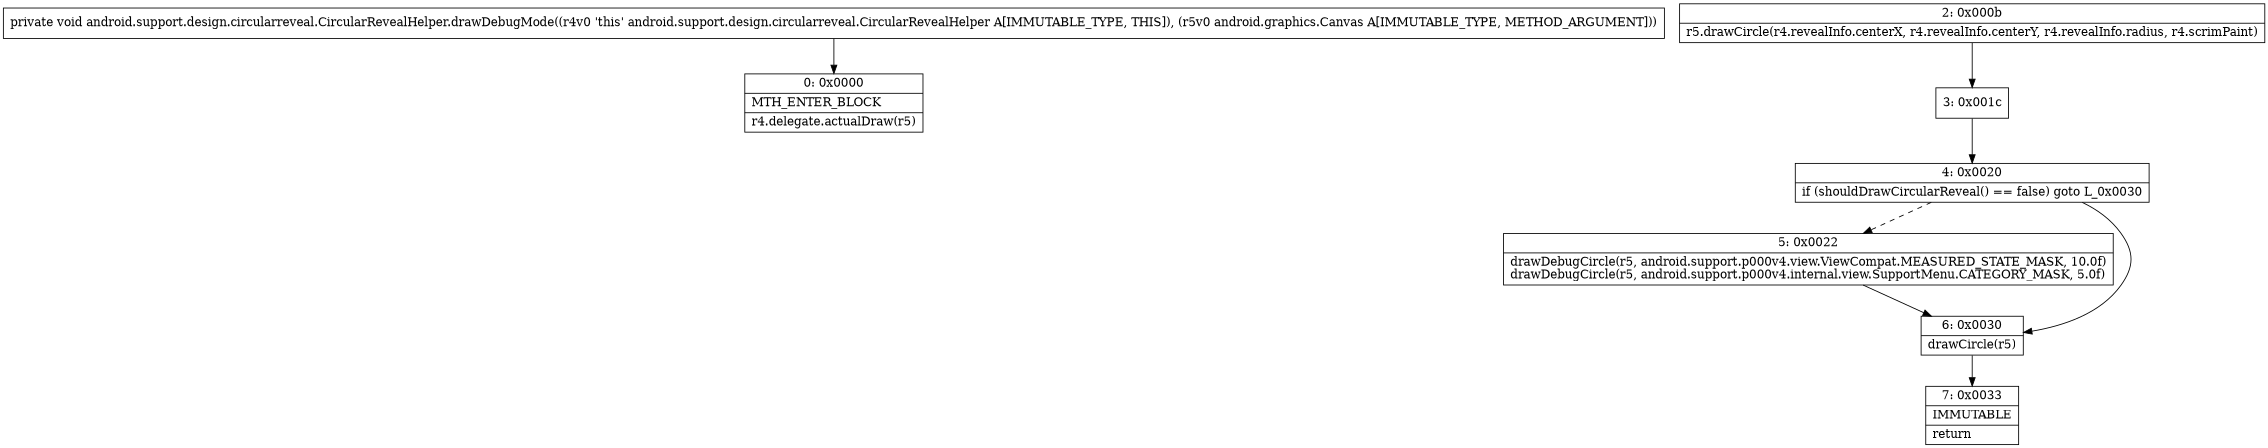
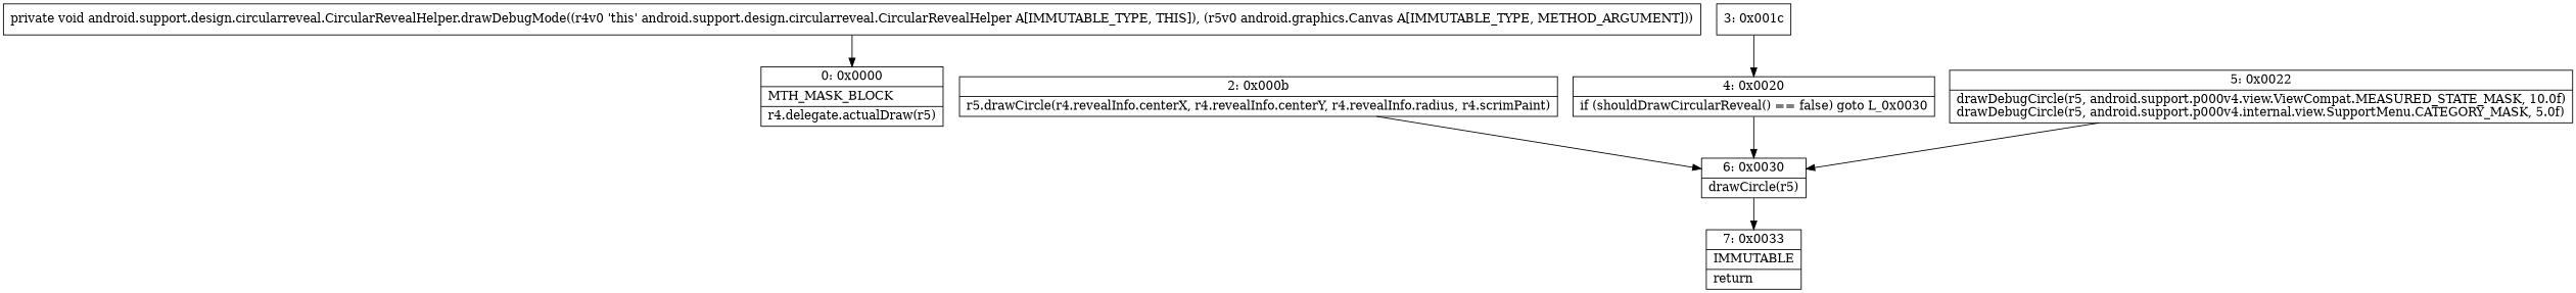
  digraph {
    node [shape=record]
-   n1 [label="{0\:\ 0x0000|MTH_ENTER_BLOCK\l|r4.delegate.actualDraw(r5)\l}"]
+   n1 [label="{0\:\ 0x0000|MTH_MASK_BLOCK\l|r4.delegate.actualDraw(r5)\l}"]
    n2 [label="{2\:\ 0x000b|r5.drawCircle(r4.revealInfo.centerX, r4.revealInfo.centerY, r4.revealInfo.radius, r4.scrimPaint)\l}"]
    n3 [label="{3\:\ 0x001c}"]
    n4 [label="{4\:\ 0x0020|if (shouldDrawCircularReveal() == false) goto L_0x0030\l}"]
    n5 [label="{5\:\ 0x0022|drawDebugCircle(r5, android.support.p000v4.view.ViewCompat.MEASURED_STATE_MASK, 10.0f)\ldrawDebugCircle(r5, android.support.p000v4.internal.view.SupportMenu.CATEGORY_MASK, 5.0f)\l}"]
    n6 [label="{6\:\ 0x0030|drawCircle(r5)\l}"]
    n7 [label="{7\:\ 0x0033|IMMUTABLE\l|return\l}"]
    n8 [label="{private void android.support.design.circularreveal.CircularRevealHelper.drawDebugMode((r4v0 'this' android.support.design.circularreveal.CircularRevealHelper A[IMMUTABLE_TYPE, THIS]), (r5v0 android.graphics.Canvas A[IMMUTABLE_TYPE, METHOD_ARGUMENT])) }"]
-   n2 -> n3
+   n2 -> n6
    n3 -> n4
-   n4 -> n5 [style=dashed]
    n4 -> n6
    n5 -> n6
    n6 -> n7
    n8 -> n1
  }
